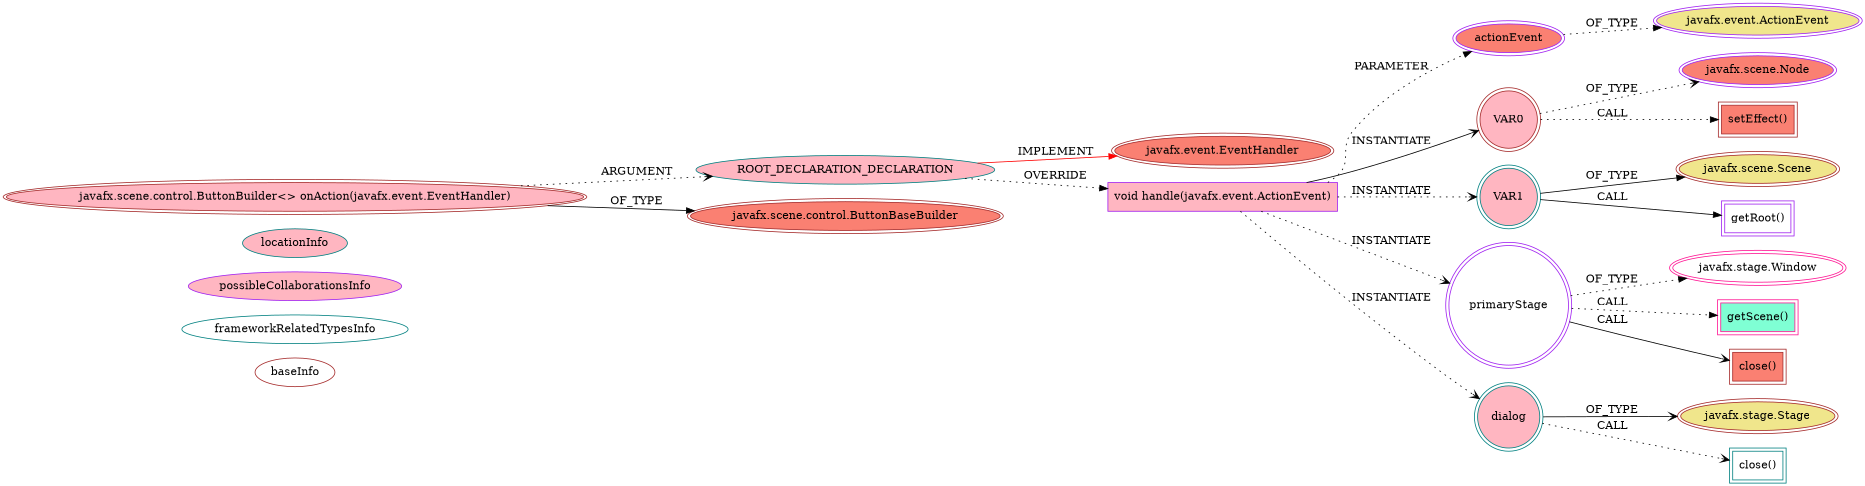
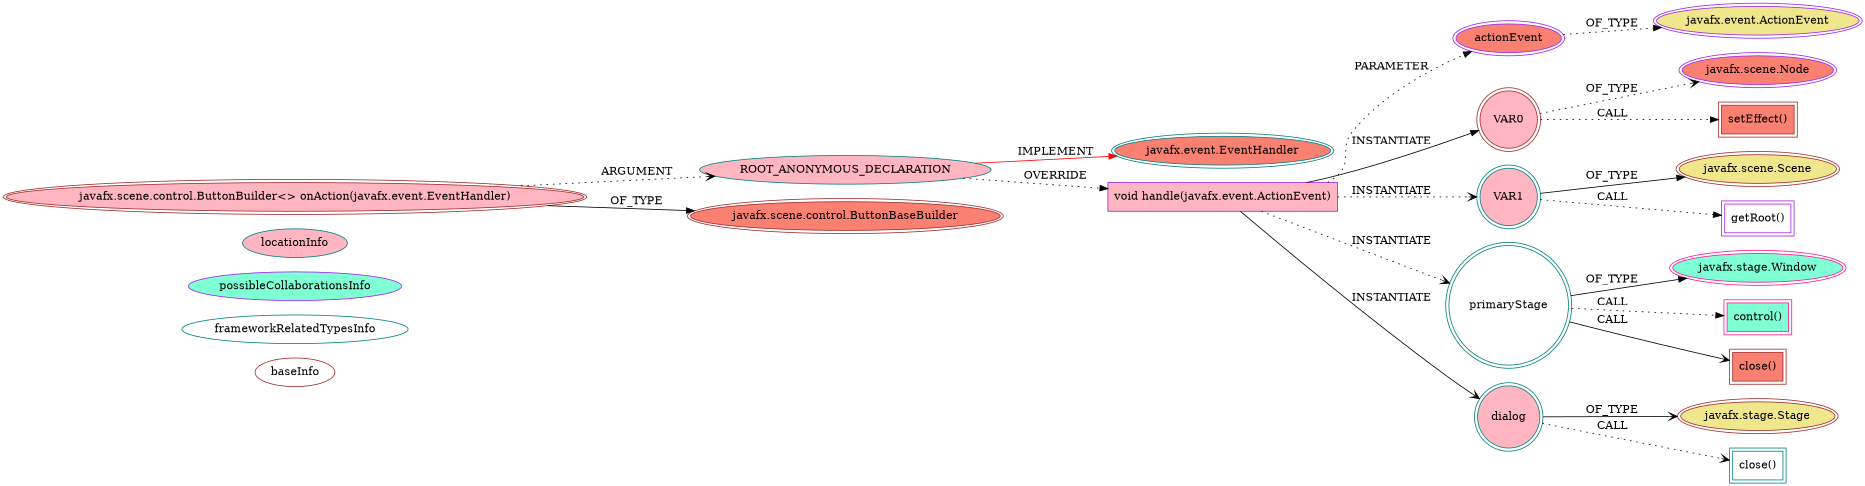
  digraph {
    rankdir=LR
    node [color=brown fillcolor=lightpink style=filled isFrameworkType=true vertexType=FRAMEWORK_CLASS_TYPE peripheries=2]
    edge [arrowhead=normal style=dotted]
    baseInfo [category=extension_graph fillcolor=white graphId=1571 isAnonymous=true possibleRelation=false isFrameworkType="" vertexType="" peripheries=""]
    frameworkRelatedTypesInfo [0="javafx.event.EventHandler" color=teal fillcolor=white isFrameworkType="" vertexType="" peripheries=""]
-   possibleCollaborationsInfo [color=purple isFrameworkType="" vertexType="" peripheries=""]
+   possibleCollaborationsInfo [color=purple fillcolor=aquamarine isFrameworkType="" vertexType="" peripheries=""]
    locationInfo [color=teal contextSignature="void start(javafx.stage.Stage)" filePath="/VaibhavJain-JavaFx-2.0-Ludo/JavaFx-2.0-Ludo-master/src/org/vaib/LudoMain.java" graphId=1571 projectName="VaibhavJain-JavaFx-2.0-Ludo" isFrameworkType="" vertexType="" peripheries=""]
-   n5 [color=teal isFrameworkType=false label=ROOT_DECLARATION_DECLARATION vertexType=ROOT_ANONYMOUS_DECLARATION peripheries=""]
-   n6 [fillcolor=salmon label="javafx.event.EventHandler" vertexType=FRAMEWORK_INTERFACE_TYPE]
+   n5 [color=teal isFrameworkType=false label=ROOT_ANONYMOUS_DECLARATION vertexType=ROOT_ANONYMOUS_DECLARATION peripheries=""]
+   n6 [color=teal fillcolor=salmon label="javafx.event.EventHandler" vertexType=FRAMEWORK_INTERFACE_TYPE]
    n7 [color=purple isFrameworkType=false label="void handle(javafx.event.ActionEvent)" shape=box vertexType=OVERRIDING_METHOD_DECLARATION peripheries=""]
    n8 [color=purple fillcolor=salmon label=actionEvent vertexType=PARAMETER_DECLARATION]
    n9 [label=VAR0 shape=circle vertexType=VARIABLE_EXPRESION]
    n10 [color=teal label=VAR1 shape=circle vertexType=VARIABLE_EXPRESION]
-   n11 [color=purple fillcolor=white label=primaryStage shape=circle vertexType=VARIABLE_EXPRESION]
+   n11 [color=teal fillcolor=white label=primaryStage shape=circle vertexType=VARIABLE_EXPRESION]
    n12 [color=teal label=dialog shape=circle vertexType=VARIABLE_EXPRESION]
    n13 [label="javafx.scene.control.ButtonBuilder<> onAction(javafx.event.EventHandler)" vertexType=OUTSIDE_CALL]
    n14 [fillcolor=salmon label="javafx.scene.control.ButtonBaseBuilder"]
    n15 [color=purple fillcolor=khaki label="javafx.event.ActionEvent"]
    n16 [color=purple fillcolor=salmon label="javafx.scene.Node"]
    n17 [fillcolor=salmon label="setEffect()" shape=box vertexType=INSIDE_CALL]
    n18 [fillcolor=khaki label="javafx.scene.Scene"]
    n19 [color=purple fillcolor=white label="getRoot()" shape=box vertexType=INSIDE_CALL]
-   n20 [color=deeppink fillcolor=white label="javafx.stage.Window"]
-   n21 [color=deeppink fillcolor=aquamarine label="getScene()" shape=box vertexType=INSIDE_CALL]
+   n20 [color=deeppink fillcolor=aquamarine label="javafx.stage.Window"]
+   n21 [color=deeppink fillcolor=aquamarine label="control()" shape=box vertexType=INSIDE_CALL]
    n22 [fillcolor=salmon label="close()" shape=box vertexType=INSIDE_CALL]
    n23 [fillcolor=khaki label="javafx.stage.Stage"]
    n24 [color=teal fillcolor=white label="close()" shape=box vertexType=INSIDE_CALL]
    n5 -> n6 [color=red label=IMPLEMENT style=solid]
    n5 -> n7 [label=OVERRIDE]
    n7 -> n8 [label=PARAMETER]
-   n7 -> n9 [arrowhead=vee label=INSTANTIATE style=solid]
+   n7 -> n9 [label=INSTANTIATE style=solid]
    n7 -> n10 [arrowhead=vee label=INSTANTIATE]
    n7 -> n11 [arrowhead=vee label=INSTANTIATE]
-   n7 -> n12 [arrowhead=vee label=INSTANTIATE]
+   n7 -> n12 [arrowhead=vee label=INSTANTIATE style=solid]
    n8 -> n15 [label=OF_TYPE]
    n9 -> n16 [arrowhead=vee label=OF_TYPE]
    n9 -> n17 [label=CALL]
    n10 -> n18 [label=OF_TYPE style=solid]
-   n10 -> n19 [label=CALL style=solid]
-   n11 -> n20 [label=OF_TYPE]
+   n10 -> n19 [label=CALL]
+   n11 -> n20 [label=OF_TYPE style=solid]
    n11 -> n21 [label=CALL]
    n11 -> n22 [arrowhead=vee label=CALL style=solid]
    n12 -> n23 [arrowhead=vee label=OF_TYPE style=solid]
    n12 -> n24 [arrowhead=vee label=CALL]
    n13 -> n5 [arrowhead=vee label=ARGUMENT]
    n13 -> n14 [label=OF_TYPE style=solid]
  }
